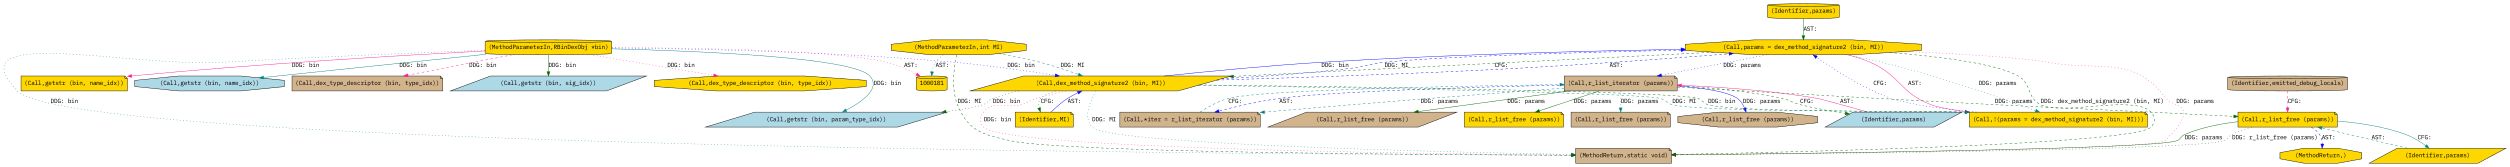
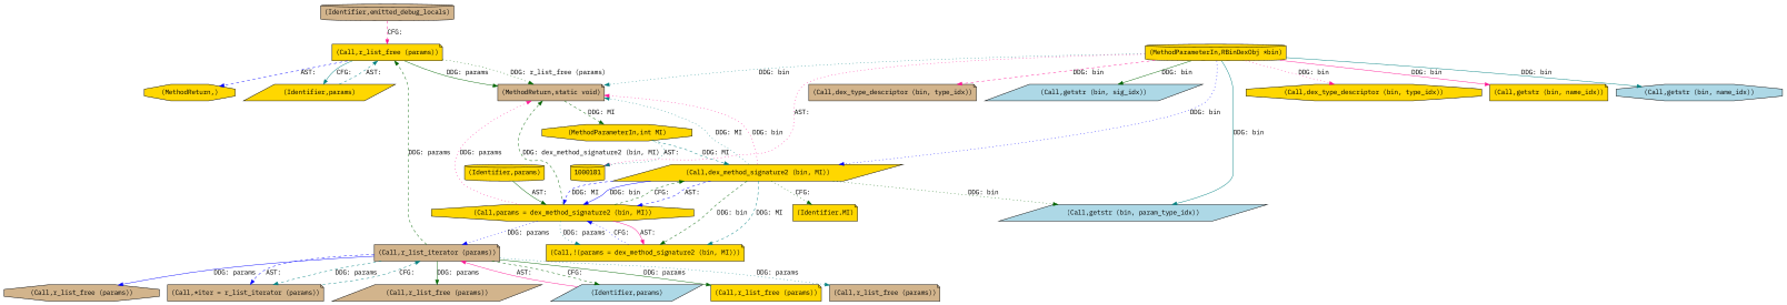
  digraph {
    fontname="IBM Plex Mono"
    node [fillcolor=gold fontname="IBM Plex Mono" shape=note style=filled]
    edge [color=darkgreen fontname="IBM Plex Mono" style=dashed]
    n1 [label="(Call,r_list_free (params))"]
    n2 [label="(MethodReturn,)" shape=octagon]
    n3 [fillcolor=tan label="(MethodReturn,static void)"]
    n4 [label="(Identifier,params)" shape=parallelogram]
    n5 [fillcolor=tan label="(Call,r_list_iterator (params))"]
    n6 [fillcolor=tan label="(Call,r_list_free (params))" shape=octagon]
    n7 [fillcolor=tan label="(Call,*iter = r_list_iterator (params))"]
    n8 [fillcolor=tan label="(Call,r_list_free (params))" shape=parallelogram]
    n9 [fillcolor=lightblue label="(Identifier,params)" shape=parallelogram]
    n10 [label="(Call,r_list_free (params))"]
    n11 [fillcolor=tan label="(Call,r_list_free (params))"]
    n12 [label="(Call,params = dex_method_signature2 (bin, MI))" shape=octagon]
    n13 [label="(Call,dex_method_signature2 (bin, MI))" shape=parallelogram]
    n14 [label="(Call,!(params = dex_method_signature2 (bin, MI)))"]
    n15 [fillcolor=lightblue label="(Call,getstr (bin, param_type_idx))" shape=parallelogram]
    n16 [label="(Identifier,MI)"]
    n17 [label="(MethodParameterIn,RBinDexObj *bin)" shape=cylinder]
    n18 [label="(Call,dex_type_descriptor (bin, type_idx))" shape=octagon]
    n19 [label="(Call,getstr (bin, name_idx))"]
    n20 [fillcolor=lightblue label="(Call,getstr (bin, name_idx))" shape=octagon]
    n21 [fillcolor=tan label="(Call,dex_type_descriptor (bin, type_idx))"]
    n22 [fillcolor=lightblue label="(Call,getstr (bin, sig_idx))" shape=parallelogram]
    n23 [label=1000181 shape=cylinder]
    n24 [label="(MethodParameterIn,int MI)" shape=octagon]
    n25 [fillcolor=tan label="(Identifier,emitted_debug_locals)" shape=cylinder]
    n26 [label="(Identifier,params)" shape=cylinder]
    n1 -> n2 [color=blue label="AST: "]
    n1 -> n3 [label="DDG: r_list_free (params)" style=dotted]
    n1 -> n3 [label="DDG: params" style=solid]
    n1 -> n4 [color=teal label="CFG: " style=solid]
    n4 -> n1 [color=teal label="AST: "]
    n5 -> n1 [label="DDG: params"]
    n5 -> n6 [color=blue label="DDG: params" style=solid]
    n5 -> n7 [color=blue label="AST: "]
    n5 -> n7 [color=teal label="DDG: params"]
    n5 -> n8 [label="DDG: params" style=solid]
    n5 -> n9 [label="CFG: "]
    n5 -> n10 [label="DDG: params" style=solid]
    n5 -> n11 [color=teal label="DDG: params" style=dotted]
    n7 -> n5 [color=teal label="CFG: "]
    n9 -> n5 [color=deeppink label="AST: " style=solid]
    n12 -> n3 [color=deeppink label="DDG: params" style=dotted]
    n12 -> n3 [label="DDG: dex_method_signature2 (bin, MI)"]
    n12 -> n5 [color=blue label="DDG: params" style=dotted]
    n12 -> n13 [label="CFG: "]
    n12 -> n14 [color=deeppink label="AST: " style=solid]
    n12 -> n14 [color=teal label="DDG: params" style=dotted]
    n13 -> n3 [color=teal label="DDG: MI" style=dotted]
    n13 -> n3 [color=deeppink label="DDG: bin" style=dotted]
    n13 -> n12 [color=blue label="AST: "]
    n13 -> n12 [color=blue label="DDG: bin" style=solid]
    n13 -> n12 [color=blue label="DDG: MI"]
    n13 -> n14 [label="DDG: bin"]
    n13 -> n14 [color=teal label="DDG: MI"]
    n13 -> n15 [label="DDG: bin" style=dotted]
    n13 -> n16 [label="CFG: " style=dotted]
    n14 -> n12 [color=blue label="CFG: " style=dotted]
-   n16 -> n13 [color=blue label="AST: " style=solid]
    n17 -> n3 [color=teal label="DDG: bin" style=dotted]
    n17 -> n13 [color=blue label="DDG: bin" style=dotted]
    n17 -> n15 [color=teal label="DDG: bin" style=solid]
    n17 -> n18 [color=deeppink label="DDG: bin" style=dotted]
    n17 -> n19 [color=deeppink label="DDG: bin" style=solid]
    n17 -> n20 [color=teal label="DDG: bin" style=solid]
    n17 -> n21 [color=deeppink label="DDG: bin"]
    n17 -> n22 [label="DDG: bin" style=solid]
    n17 -> n23 [color=deeppink label="AST: " style=dotted]
-   n24 -> n3 [label="DDG: MI"]
+   n3 -> n24 [label="DDG: MI"]
    n24 -> n13 [color=teal label="DDG: MI"]
    n24 -> n23 [color=teal label="AST: " style=dotted]
    n25 -> n1 [color=deeppink label="CFG: "]
    n26 -> n12 [label="AST: " style=solid]
  }
